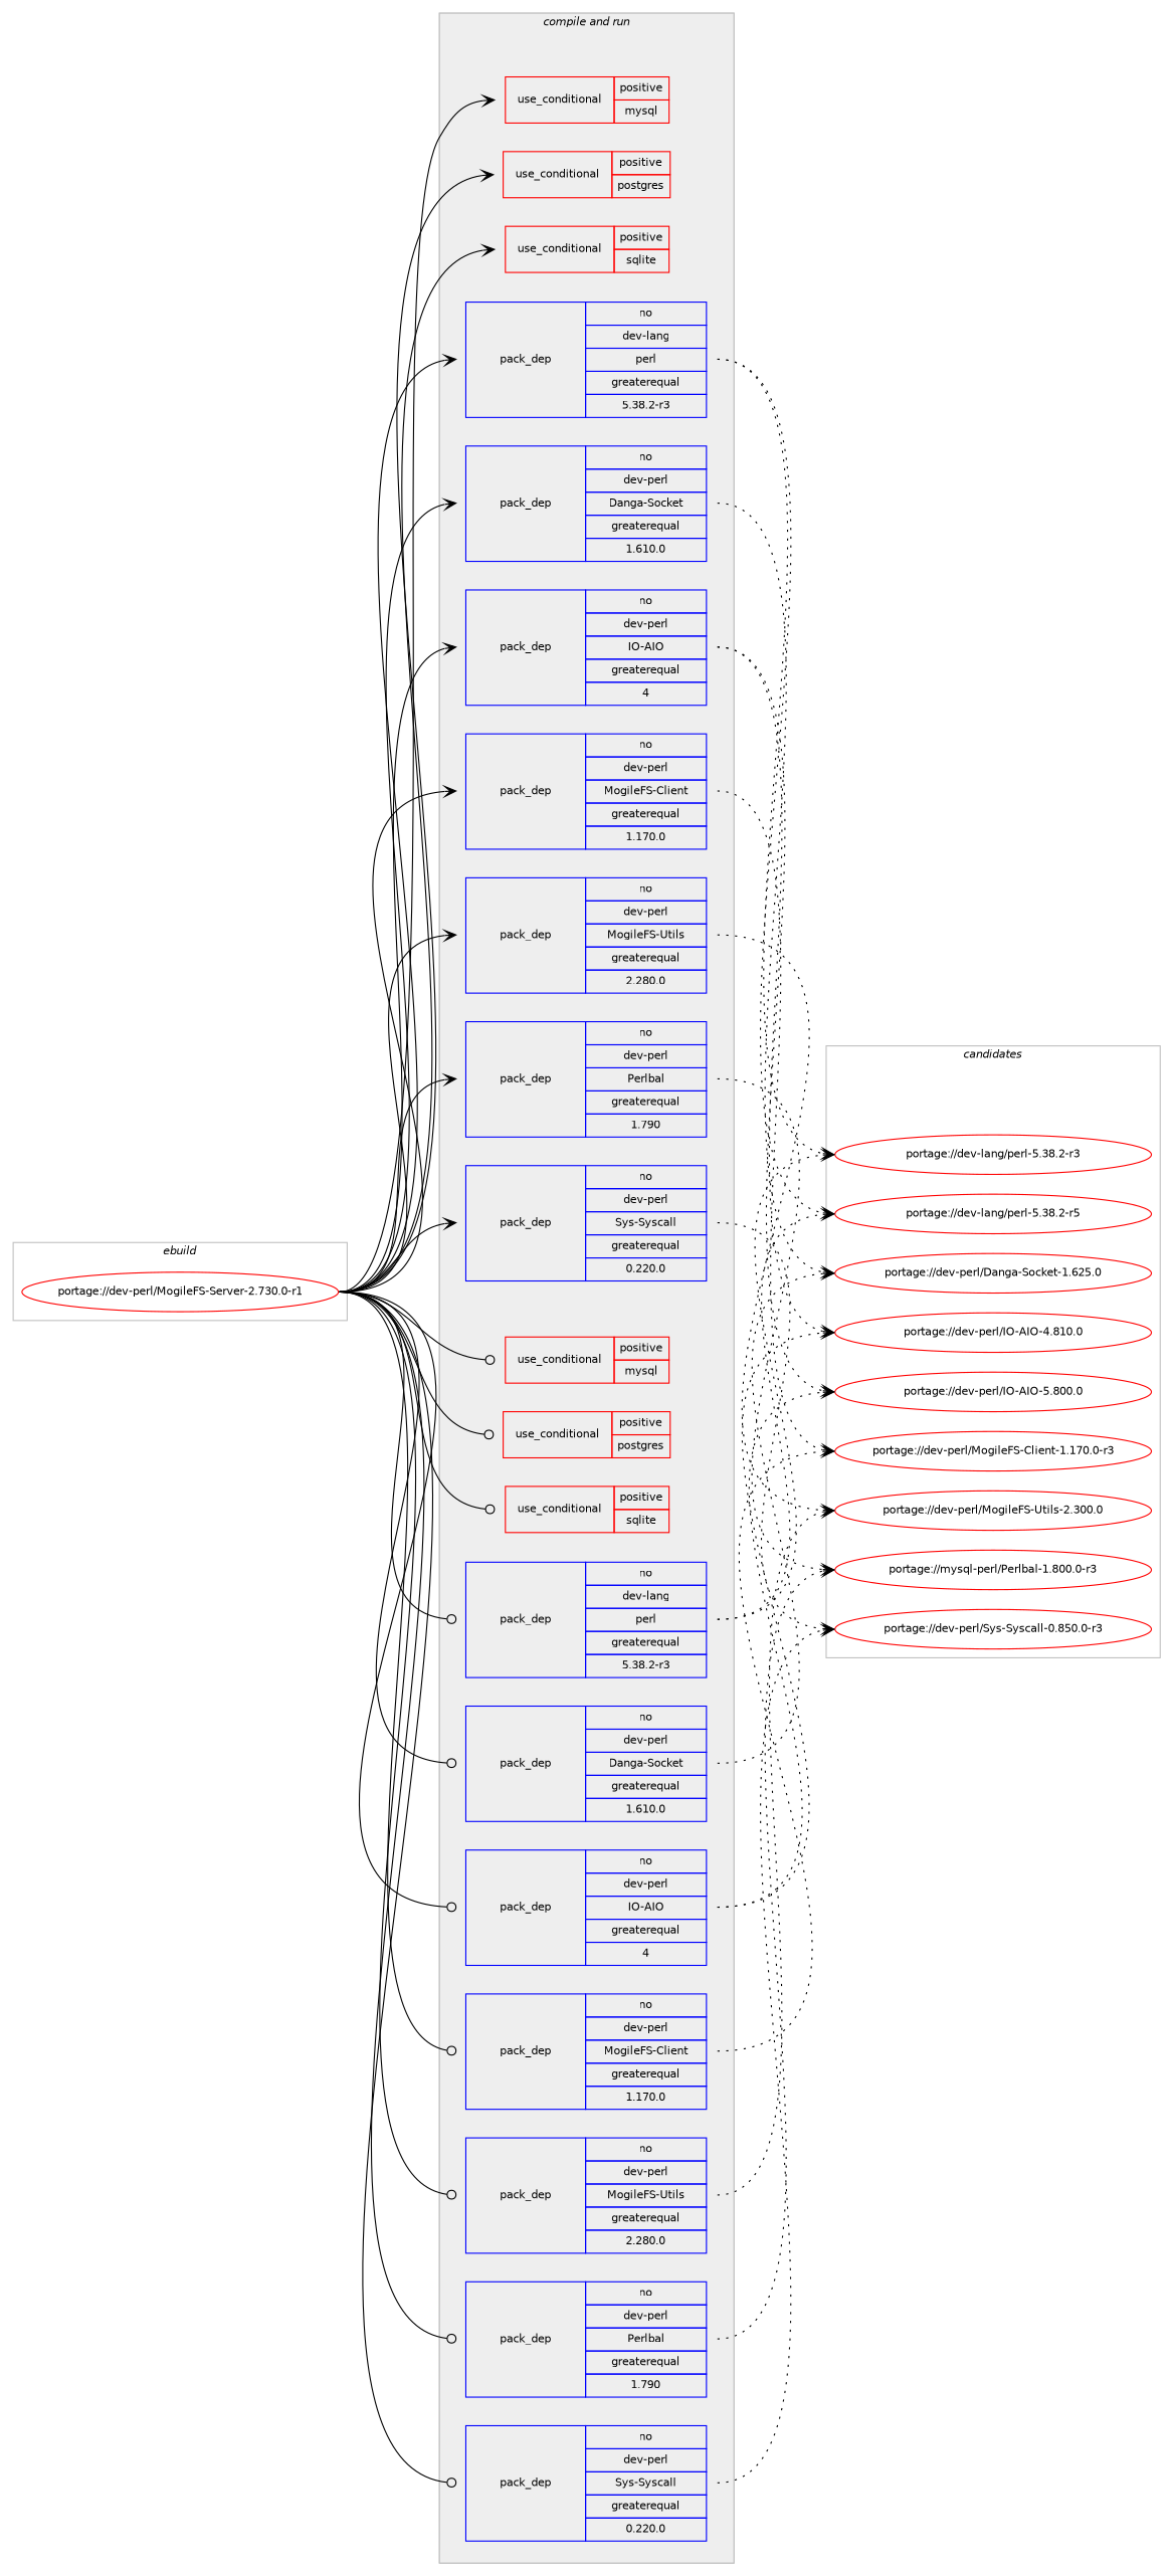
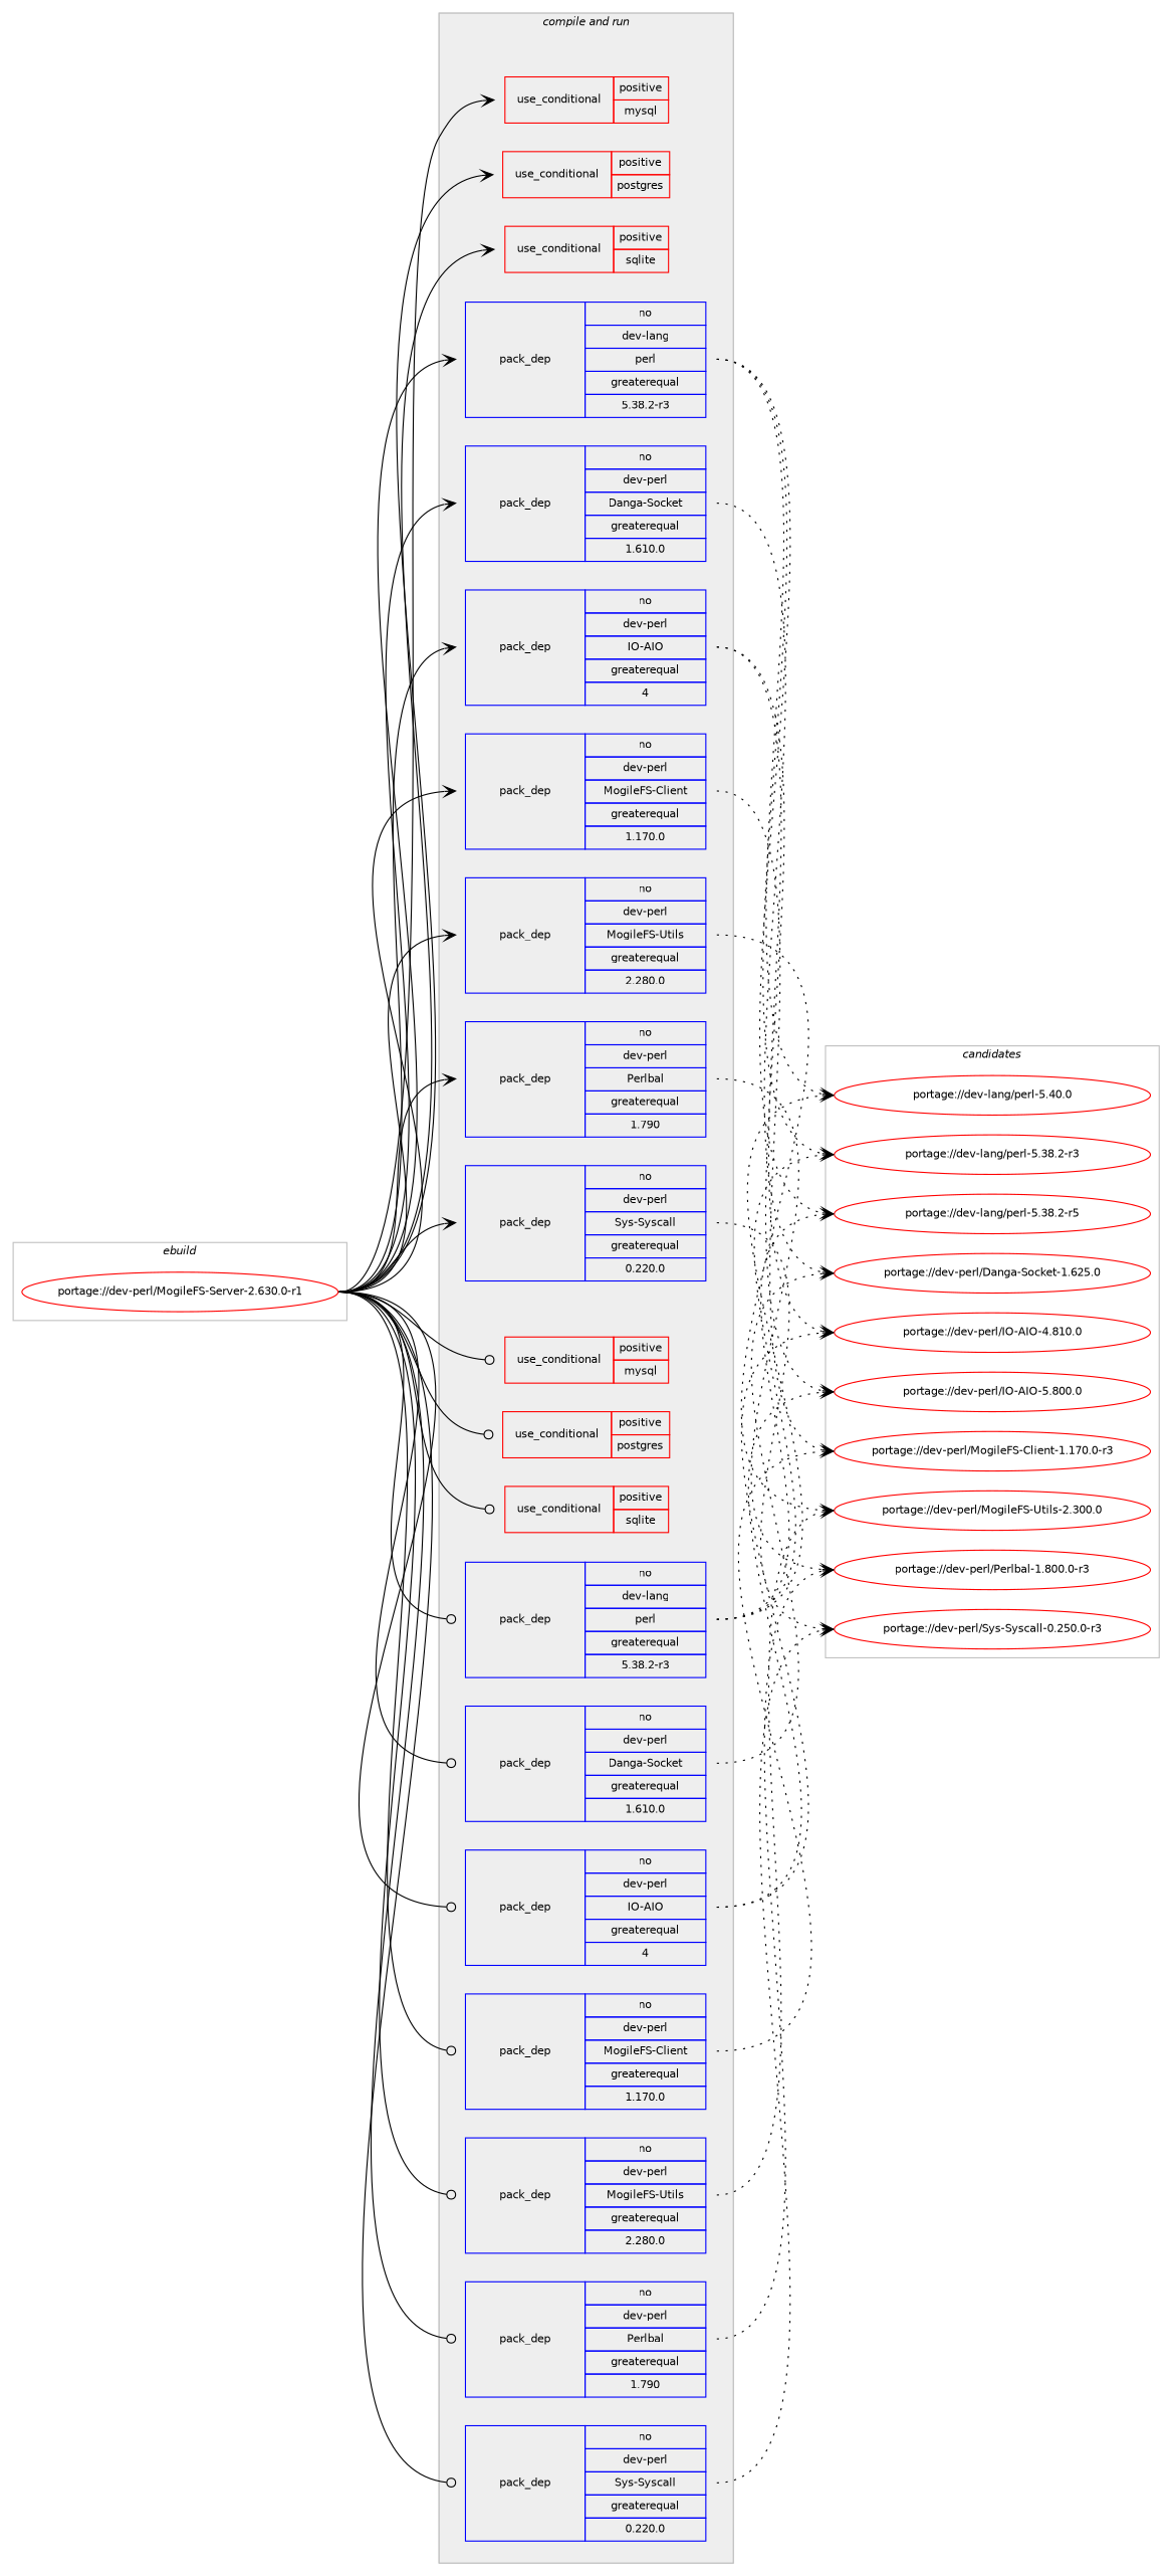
  digraph {
    compound=true
    concentrate=true
    fontname=Helvetica
    fontsize=10
    newrank=true
    rankdir=LR
    ranksep=1.5
    node [color=red fontname=Helvetica fontsize=10 shape=none]
    edge [arrowhead=vee headport=w style=solid tailport=e weight=20]
-   n1 [label="portage://dev-perl/MogileFS-Server-2.730.0-r1" width=4 shape=""]
+   n1 [label="portage://dev-perl/MogileFS-Server-2.630.0-r1" width=4 shape=""]
    n2 [label=<<TABLE BORDER="0" CELLBORDER="1" CELLSPACING="0" CELLPADDING="4"><TR><TD ROWSPAN="3" CELLPADDING="10">use_conditional</TD></TR><TR><TD>positive</TD></TR><TR><TD>mysql</TD></TR></TABLE>>]
    n3 [label=<<TABLE BORDER="0" CELLBORDER="1" CELLSPACING="0" CELLPADDING="4"><TR><TD ROWSPAN="3" CELLPADDING="10">use_conditional</TD></TR><TR><TD>positive</TD></TR><TR><TD>postgres</TD></TR></TABLE>>]
    n4 [label=<<TABLE BORDER="0" CELLBORDER="1" CELLSPACING="0" CELLPADDING="4"><TR><TD ROWSPAN="3" CELLPADDING="10">use_conditional</TD></TR><TR><TD>positive</TD></TR><TR><TD>sqlite</TD></TR></TABLE>>]
    n5 [color=blue label=<<TABLE BORDER="0" CELLBORDER="1" CELLSPACING="0" CELLPADDING="4" WIDTH="220"><TR><TD ROWSPAN="6" CELLPADDING="30">pack_dep</TD></TR><TR><TD WIDTH="110">no</TD></TR><TR><TD>dev-lang</TD></TR><TR><TD>perl</TD></TR><TR><TD>greaterequal</TD></TR><TR><TD>5.38.2-r3</TD></TR></TABLE>>]
    n6 [color=blue label=<<TABLE BORDER="0" CELLBORDER="1" CELLSPACING="0" CELLPADDING="4" WIDTH="220"><TR><TD ROWSPAN="6" CELLPADDING="30">pack_dep</TD></TR><TR><TD WIDTH="110">no</TD></TR><TR><TD>dev-perl</TD></TR><TR><TD>Danga-Socket</TD></TR><TR><TD>greaterequal</TD></TR><TR><TD>1.610.0</TD></TR></TABLE>>]
    n7 [color=blue label=<<TABLE BORDER="0" CELLBORDER="1" CELLSPACING="0" CELLPADDING="4" WIDTH="220"><TR><TD ROWSPAN="6" CELLPADDING="30">pack_dep</TD></TR><TR><TD WIDTH="110">no</TD></TR><TR><TD>dev-perl</TD></TR><TR><TD>IO-AIO</TD></TR><TR><TD>greaterequal</TD></TR><TR><TD>4</TD></TR></TABLE>>]
    n8 [color=blue label=<<TABLE BORDER="0" CELLBORDER="1" CELLSPACING="0" CELLPADDING="4" WIDTH="220"><TR><TD ROWSPAN="6" CELLPADDING="30">pack_dep</TD></TR><TR><TD WIDTH="110">no</TD></TR><TR><TD>dev-perl</TD></TR><TR><TD>MogileFS-Client</TD></TR><TR><TD>greaterequal</TD></TR><TR><TD>1.170.0</TD></TR></TABLE>>]
    n9 [color=blue label=<<TABLE BORDER="0" CELLBORDER="1" CELLSPACING="0" CELLPADDING="4" WIDTH="220"><TR><TD ROWSPAN="6" CELLPADDING="30">pack_dep</TD></TR><TR><TD WIDTH="110">no</TD></TR><TR><TD>dev-perl</TD></TR><TR><TD>MogileFS-Utils</TD></TR><TR><TD>greaterequal</TD></TR><TR><TD>2.280.0</TD></TR></TABLE>>]
    n10 [color=blue label=<<TABLE BORDER="0" CELLBORDER="1" CELLSPACING="0" CELLPADDING="4" WIDTH="220"><TR><TD ROWSPAN="6" CELLPADDING="30">pack_dep</TD></TR><TR><TD WIDTH="110">no</TD></TR><TR><TD>dev-perl</TD></TR><TR><TD>Perlbal</TD></TR><TR><TD>greaterequal</TD></TR><TR><TD>1.790</TD></TR></TABLE>>]
    n11 [color=blue label=<<TABLE BORDER="0" CELLBORDER="1" CELLSPACING="0" CELLPADDING="4" WIDTH="220"><TR><TD ROWSPAN="6" CELLPADDING="30">pack_dep</TD></TR><TR><TD WIDTH="110">no</TD></TR><TR><TD>dev-perl</TD></TR><TR><TD>Sys-Syscall</TD></TR><TR><TD>greaterequal</TD></TR><TR><TD>0.220.0</TD></TR></TABLE>>]
    n12 [label=<<TABLE BORDER="0" CELLBORDER="1" CELLSPACING="0" CELLPADDING="4"><TR><TD ROWSPAN="3" CELLPADDING="10">use_conditional</TD></TR><TR><TD>positive</TD></TR><TR><TD>mysql</TD></TR></TABLE>>]
    n13 [label=<<TABLE BORDER="0" CELLBORDER="1" CELLSPACING="0" CELLPADDING="4"><TR><TD ROWSPAN="3" CELLPADDING="10">use_conditional</TD></TR><TR><TD>positive</TD></TR><TR><TD>postgres</TD></TR></TABLE>>]
    n14 [label=<<TABLE BORDER="0" CELLBORDER="1" CELLSPACING="0" CELLPADDING="4"><TR><TD ROWSPAN="3" CELLPADDING="10">use_conditional</TD></TR><TR><TD>positive</TD></TR><TR><TD>sqlite</TD></TR></TABLE>>]
    n15 [color=blue label=<<TABLE BORDER="0" CELLBORDER="1" CELLSPACING="0" CELLPADDING="4" WIDTH="220"><TR><TD ROWSPAN="6" CELLPADDING="30">pack_dep</TD></TR><TR><TD WIDTH="110">no</TD></TR><TR><TD>dev-lang</TD></TR><TR><TD>perl</TD></TR><TR><TD>greaterequal</TD></TR><TR><TD>5.38.2-r3</TD></TR></TABLE>>]
    n16 [color=blue label=<<TABLE BORDER="0" CELLBORDER="1" CELLSPACING="0" CELLPADDING="4" WIDTH="220"><TR><TD ROWSPAN="6" CELLPADDING="30">pack_dep</TD></TR><TR><TD WIDTH="110">no</TD></TR><TR><TD>dev-perl</TD></TR><TR><TD>Danga-Socket</TD></TR><TR><TD>greaterequal</TD></TR><TR><TD>1.610.0</TD></TR></TABLE>>]
    n17 [color=blue label=<<TABLE BORDER="0" CELLBORDER="1" CELLSPACING="0" CELLPADDING="4" WIDTH="220"><TR><TD ROWSPAN="6" CELLPADDING="30">pack_dep</TD></TR><TR><TD WIDTH="110">no</TD></TR><TR><TD>dev-perl</TD></TR><TR><TD>IO-AIO</TD></TR><TR><TD>greaterequal</TD></TR><TR><TD>4</TD></TR></TABLE>>]
    n18 [color=blue label=<<TABLE BORDER="0" CELLBORDER="1" CELLSPACING="0" CELLPADDING="4" WIDTH="220"><TR><TD ROWSPAN="6" CELLPADDING="30">pack_dep</TD></TR><TR><TD WIDTH="110">no</TD></TR><TR><TD>dev-perl</TD></TR><TR><TD>MogileFS-Client</TD></TR><TR><TD>greaterequal</TD></TR><TR><TD>1.170.0</TD></TR></TABLE>>]
    n19 [color=blue label=<<TABLE BORDER="0" CELLBORDER="1" CELLSPACING="0" CELLPADDING="4" WIDTH="220"><TR><TD ROWSPAN="6" CELLPADDING="30">pack_dep</TD></TR><TR><TD WIDTH="110">no</TD></TR><TR><TD>dev-perl</TD></TR><TR><TD>MogileFS-Utils</TD></TR><TR><TD>greaterequal</TD></TR><TR><TD>2.280.0</TD></TR></TABLE>>]
    n20 [color=blue label=<<TABLE BORDER="0" CELLBORDER="1" CELLSPACING="0" CELLPADDING="4" WIDTH="220"><TR><TD ROWSPAN="6" CELLPADDING="30">pack_dep</TD></TR><TR><TD WIDTH="110">no</TD></TR><TR><TD>dev-perl</TD></TR><TR><TD>Perlbal</TD></TR><TR><TD>greaterequal</TD></TR><TR><TD>1.790</TD></TR></TABLE>>]
    n21 [color=blue label=<<TABLE BORDER="0" CELLBORDER="1" CELLSPACING="0" CELLPADDING="4" WIDTH="220"><TR><TD ROWSPAN="6" CELLPADDING="30">pack_dep</TD></TR><TR><TD WIDTH="110">no</TD></TR><TR><TD>dev-perl</TD></TR><TR><TD>Sys-Syscall</TD></TR><TR><TD>greaterequal</TD></TR><TR><TD>0.220.0</TD></TR></TABLE>>]
    n22 [label="portage://dev-lang/perl-5.38.2-r3" width=4 shape=""]
    n23 [label="portage://dev-lang/perl-5.38.2-r5" width=4 shape=""]
+   n24 [label="portage://dev-lang/perl-5.40.0" width=4 shape=""]
    n25 [label="portage://dev-perl/IO-AIO-5.800.0" width=4 shape=""]
    n26 [label="portage://dev-perl/IO-AIO-4.810.0" width=4 shape=""]
    n27 [label="portage://dev-perl/Danga-Socket-1.625.0" width=4 shape=""]
    n28 [label="portage://dev-perl/MogileFS-Client-1.170.0-r3" width=4 shape=""]
    n29 [label="portage://dev-perl/MogileFS-Utils-2.300.0" width=4 shape=""]
-   n30 [label="portage://mysql-perl/Perlbal-1.800.0-r3" width=4 shape=""]
-   n31 [label="portage://dev-perl/Sys-Syscall-0.850.0-r3" width=4 shape=""]
+   n30 [label="portage://dev-perl/Perlbal-1.800.0-r3" width=4 shape=""]
+   n31 [label="portage://dev-perl/Sys-Syscall-0.250.0-r3" width=4 shape=""]
    subgraph cluster_1 {
      color=gray
      label=<<i>ebuild</i>>
      rank=same
      n1
    }
    subgraph cluster_2 {
      color=gray
      label=<<i>dependencies</i>>
      subgraph cluster_3 {
        color=gray
        fillcolor="#eeeeee"
        label=<<i>compile</i>>
        style=filled
        subgraph sub_4 {
          color=gray
          fillcolor="#eeeeee"
          label=<<i>compile</i>>
          style=filled
          n2
        }
        subgraph sub_5 {
          color=gray
          fillcolor="#eeeeee"
          label=<<i>compile</i>>
          style=filled
          n3
        }
        subgraph sub_6 {
          color=gray
          fillcolor="#eeeeee"
          label=<<i>compile</i>>
          style=filled
          n4
        }
        subgraph sub_7 {
          color=gray
          fillcolor="#eeeeee"
          label=<<i>compile</i>>
          style=filled
          n5
        }
        subgraph sub_8 {
          color=gray
          fillcolor="#eeeeee"
          label=<<i>compile</i>>
          style=filled
          n6
        }
        subgraph sub_9 {
          color=gray
          fillcolor="#eeeeee"
          label=<<i>compile</i>>
          style=filled
          n7
        }
        subgraph sub_10 {
          color=gray
          fillcolor="#eeeeee"
          label=<<i>compile</i>>
          style=filled
          n8
        }
        subgraph sub_11 {
          color=gray
          fillcolor="#eeeeee"
          label=<<i>compile</i>>
          style=filled
          n9
        }
        subgraph sub_12 {
          color=gray
          fillcolor="#eeeeee"
          label=<<i>compile</i>>
          style=filled
          n10
        }
        subgraph sub_13 {
          color=gray
          fillcolor="#eeeeee"
          label=<<i>compile</i>>
          style=filled
          n11
        }
      }
      subgraph cluster_14 {
        color=gray
        fillcolor="#eeeeee"
        label=<<i>run</i>>
        style=filled
        subgraph sub_15 {
          color=gray
          fillcolor="#eeeeee"
          label=<<i>run</i>>
          style=filled
          n12
        }
        subgraph sub_16 {
          color=gray
          fillcolor="#eeeeee"
          label=<<i>run</i>>
          style=filled
          n13
        }
        subgraph sub_17 {
          color=gray
          fillcolor="#eeeeee"
          label=<<i>run</i>>
          style=filled
          n14
        }
        subgraph sub_18 {
          color=gray
          fillcolor="#eeeeee"
          label=<<i>run</i>>
          style=filled
          n15
        }
        subgraph sub_19 {
          color=gray
          fillcolor="#eeeeee"
          label=<<i>run</i>>
          style=filled
          n16
        }
        subgraph sub_20 {
          color=gray
          fillcolor="#eeeeee"
          label=<<i>run</i>>
          style=filled
          n17
        }
        subgraph sub_21 {
          color=gray
          fillcolor="#eeeeee"
          label=<<i>run</i>>
          style=filled
          n18
        }
        subgraph sub_22 {
          color=gray
          fillcolor="#eeeeee"
          label=<<i>run</i>>
          style=filled
          n19
        }
        subgraph sub_23 {
          color=gray
          fillcolor="#eeeeee"
          label=<<i>run</i>>
          style=filled
          n20
        }
        subgraph sub_24 {
          color=gray
          fillcolor="#eeeeee"
          label=<<i>run</i>>
          style=filled
          n21
        }
      }
      subgraph cluster_25 {
        color=gray
        fillcolor="#eeeeee"
        label=<<i>compile and run</i>>
        style=filled
      }
    }
    subgraph cluster_26 {
      color=gray
      label=<<i>candidates</i>>
      rank=same
      subgraph sub_27 {
        color=black
        label=<<i>candidates</i>>
        nodesep=1
        rank=same
        n22
        n23
+       n24
      }
      subgraph sub_28 {
        color=black
        label=<<i>candidates</i>>
        nodesep=1
        rank=same
        n25
        n26
      }
      subgraph sub_29 {
        color=black
        label=<<i>candidates</i>>
        nodesep=1
        rank=same
        n27
      }
      subgraph sub_30 {
        color=black
        label=<<i>candidates</i>>
        nodesep=1
        rank=same
        n25
        n26
      }
      subgraph sub_31 {
        color=black
        label=<<i>candidates</i>>
        nodesep=1
        rank=same
        n28
      }
      subgraph sub_32 {
        color=black
        label=<<i>candidates</i>>
        nodesep=1
        rank=same
        n29
      }
      subgraph sub_33 {
        color=black
        label=<<i>candidates</i>>
        nodesep=1
        rank=same
        n30
      }
      subgraph sub_34 {
        color=black
        label=<<i>candidates</i>>
        nodesep=1
        rank=same
        n31
      }
      subgraph sub_35 {
        color=black
        label=<<i>candidates</i>>
        nodesep=1
        rank=same
        n22
        n23
+       n24
      }
      subgraph sub_36 {
        color=black
        label=<<i>candidates</i>>
        nodesep=1
        rank=same
        n27
      }
      subgraph sub_37 {
        color=black
        label=<<i>candidates</i>>
        nodesep=1
        rank=same
        n28
      }
      subgraph sub_38 {
        color=black
        label=<<i>candidates</i>>
        nodesep=1
        rank=same
        n29
      }
      subgraph sub_39 {
        color=black
        label=<<i>candidates</i>>
        nodesep=1
        rank=same
        n30
      }
      subgraph sub_40 {
        color=black
        label=<<i>candidates</i>>
        nodesep=1
        rank=same
        n31
      }
    }
    n1 -> n2
    n1 -> n3
    n1 -> n4
    n1 -> n5
    n1 -> n6
    n1 -> n7
    n1 -> n8
    n1 -> n9
    n1 -> n10
    n1 -> n11
    n1 -> n12 [arrowhead=odot]
    n1 -> n13 [arrowhead=odot]
    n1 -> n14 [arrowhead=odot]
    n1 -> n15 [arrowhead=odot]
    n1 -> n16 [arrowhead=odot]
    n1 -> n17 [arrowhead=odot]
    n1 -> n18 [arrowhead=odot]
    n1 -> n19 [arrowhead=odot]
    n1 -> n20 [arrowhead=odot]
    n1 -> n21 [arrowhead=odot]
    n5 -> n22 [style=dotted weight=100]
    n5 -> n23 [style=dotted weight=100]
+   n5 -> n24 [style=dotted weight=100]
    n6 -> n27 [style=dotted weight=100]
    n7 -> n25 [style=dotted weight=100]
    n7 -> n26 [style=dotted weight=100]
    n8 -> n28 [style=dotted weight=100]
    n9 -> n29 [style=dotted weight=100]
    n10 -> n30 [style=dotted weight=100]
    n11 -> n31 [style=dotted weight=100]
    n15 -> n22 [style=dotted weight=100]
    n15 -> n23 [style=dotted weight=100]
+   n15 -> n24 [style=dotted weight=100]
    n16 -> n27 [style=dotted weight=100]
    n17 -> n25 [style=dotted weight=100]
    n17 -> n26 [style=dotted weight=100]
    n18 -> n28 [style=dotted weight=100]
    n19 -> n29 [style=dotted weight=100]
    n20 -> n30 [style=dotted weight=100]
    n21 -> n31 [style=dotted weight=100]
  }
